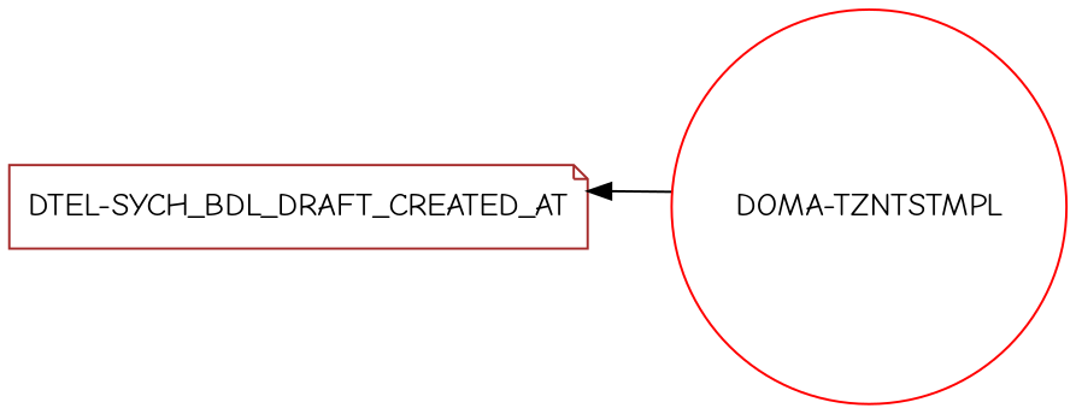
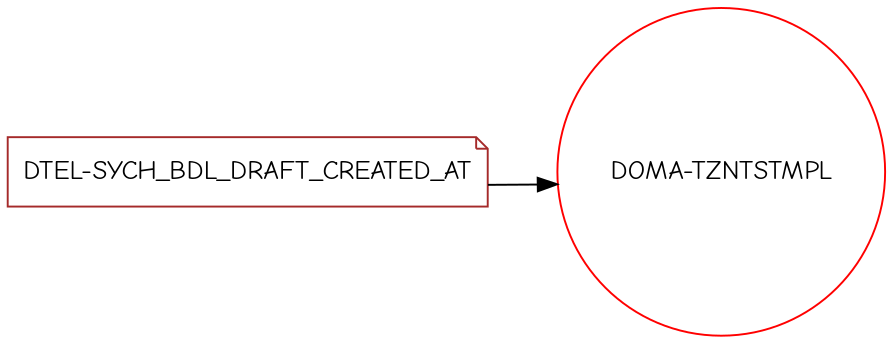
  digraph {
    rankdir=LR
    fontname="Comic Neue"
    node [fontname="Comic Neue"]
    "DTEL-SYCH_BDL_DRAFT_CREATED_AT" [color=brown shape=note]
    "DOMA-TZNTSTMPL" [color=red shape=circle]
-   "DOMA-TZNTSTMPL" -> "DTEL-SYCH_BDL_DRAFT_CREATED_AT" [fontname="Comic Neue"]
+   "DTEL-SYCH_BDL_DRAFT_CREATED_AT" -> "DOMA-TZNTSTMPL" [fontname="Comic Neue"]
  }
